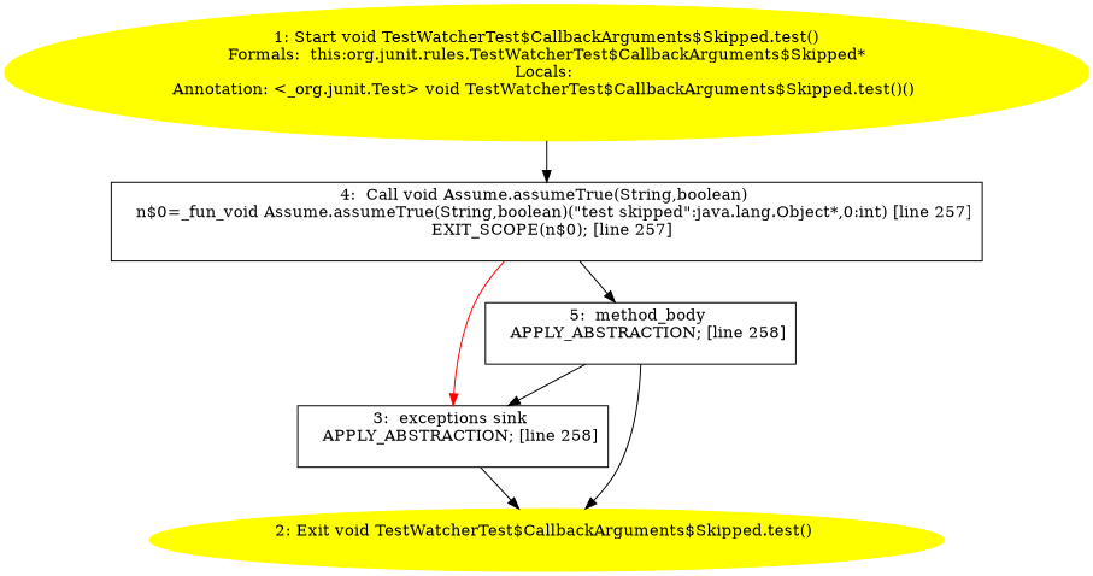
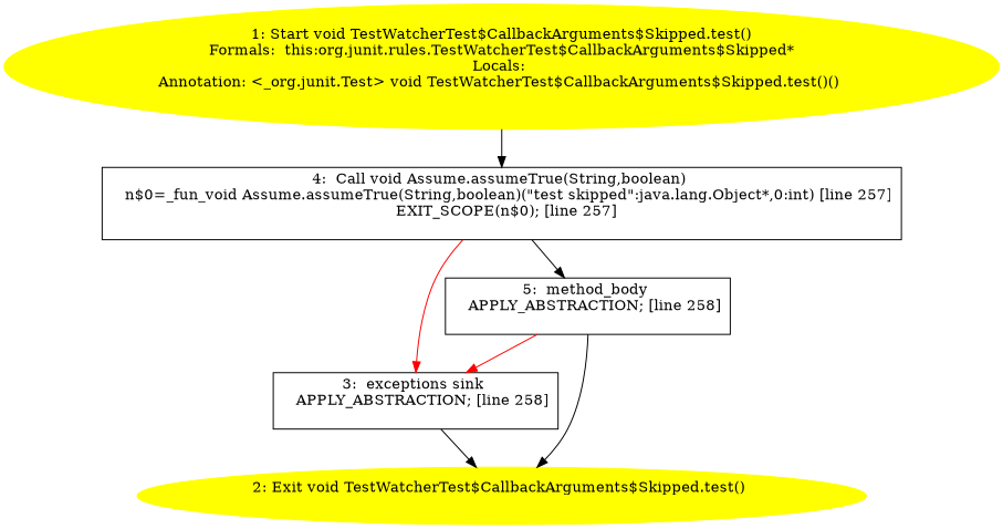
  digraph {
    fontname="DejaVu Serif"
    node [fontname="DejaVu Serif" shape=box]
    edge [fontname="DejaVu Serif"]
    n1 [color=yellow label="1: Start void TestWatcherTest$CallbackArguments$Skipped.test()\nFormals:  this:org.junit.rules.TestWatcherTest$CallbackArguments$Skipped*\nLocals: \nAnnotation: <_org.junit.Test> void TestWatcherTest$CallbackArguments$Skipped.test()() \n  " style=filled shape=""]
    n2 [label="4:  Call void Assume.assumeTrue(String,boolean) \n   n$0=_fun_void Assume.assumeTrue(String,boolean)(\"test skipped\":java.lang.Object*,0:int) [line 257]\n  EXIT_SCOPE(n$0); [line 257]\n "]
    n3 [label="3:  exceptions sink \n   APPLY_ABSTRACTION; [line 258]\n "]
    n4 [label="5:  method_body \n   APPLY_ABSTRACTION; [line 258]\n "]
    n5 [color=yellow label="2: Exit void TestWatcherTest$CallbackArguments$Skipped.test() \n  " style=filled shape=""]
    n1 -> n2
    n2 -> n3 [color=red]
    n2 -> n4
    n3 -> n5
-   n4 -> n3 [color=black]
+   n4 -> n3 [color=red]
    n4 -> n5
  }
